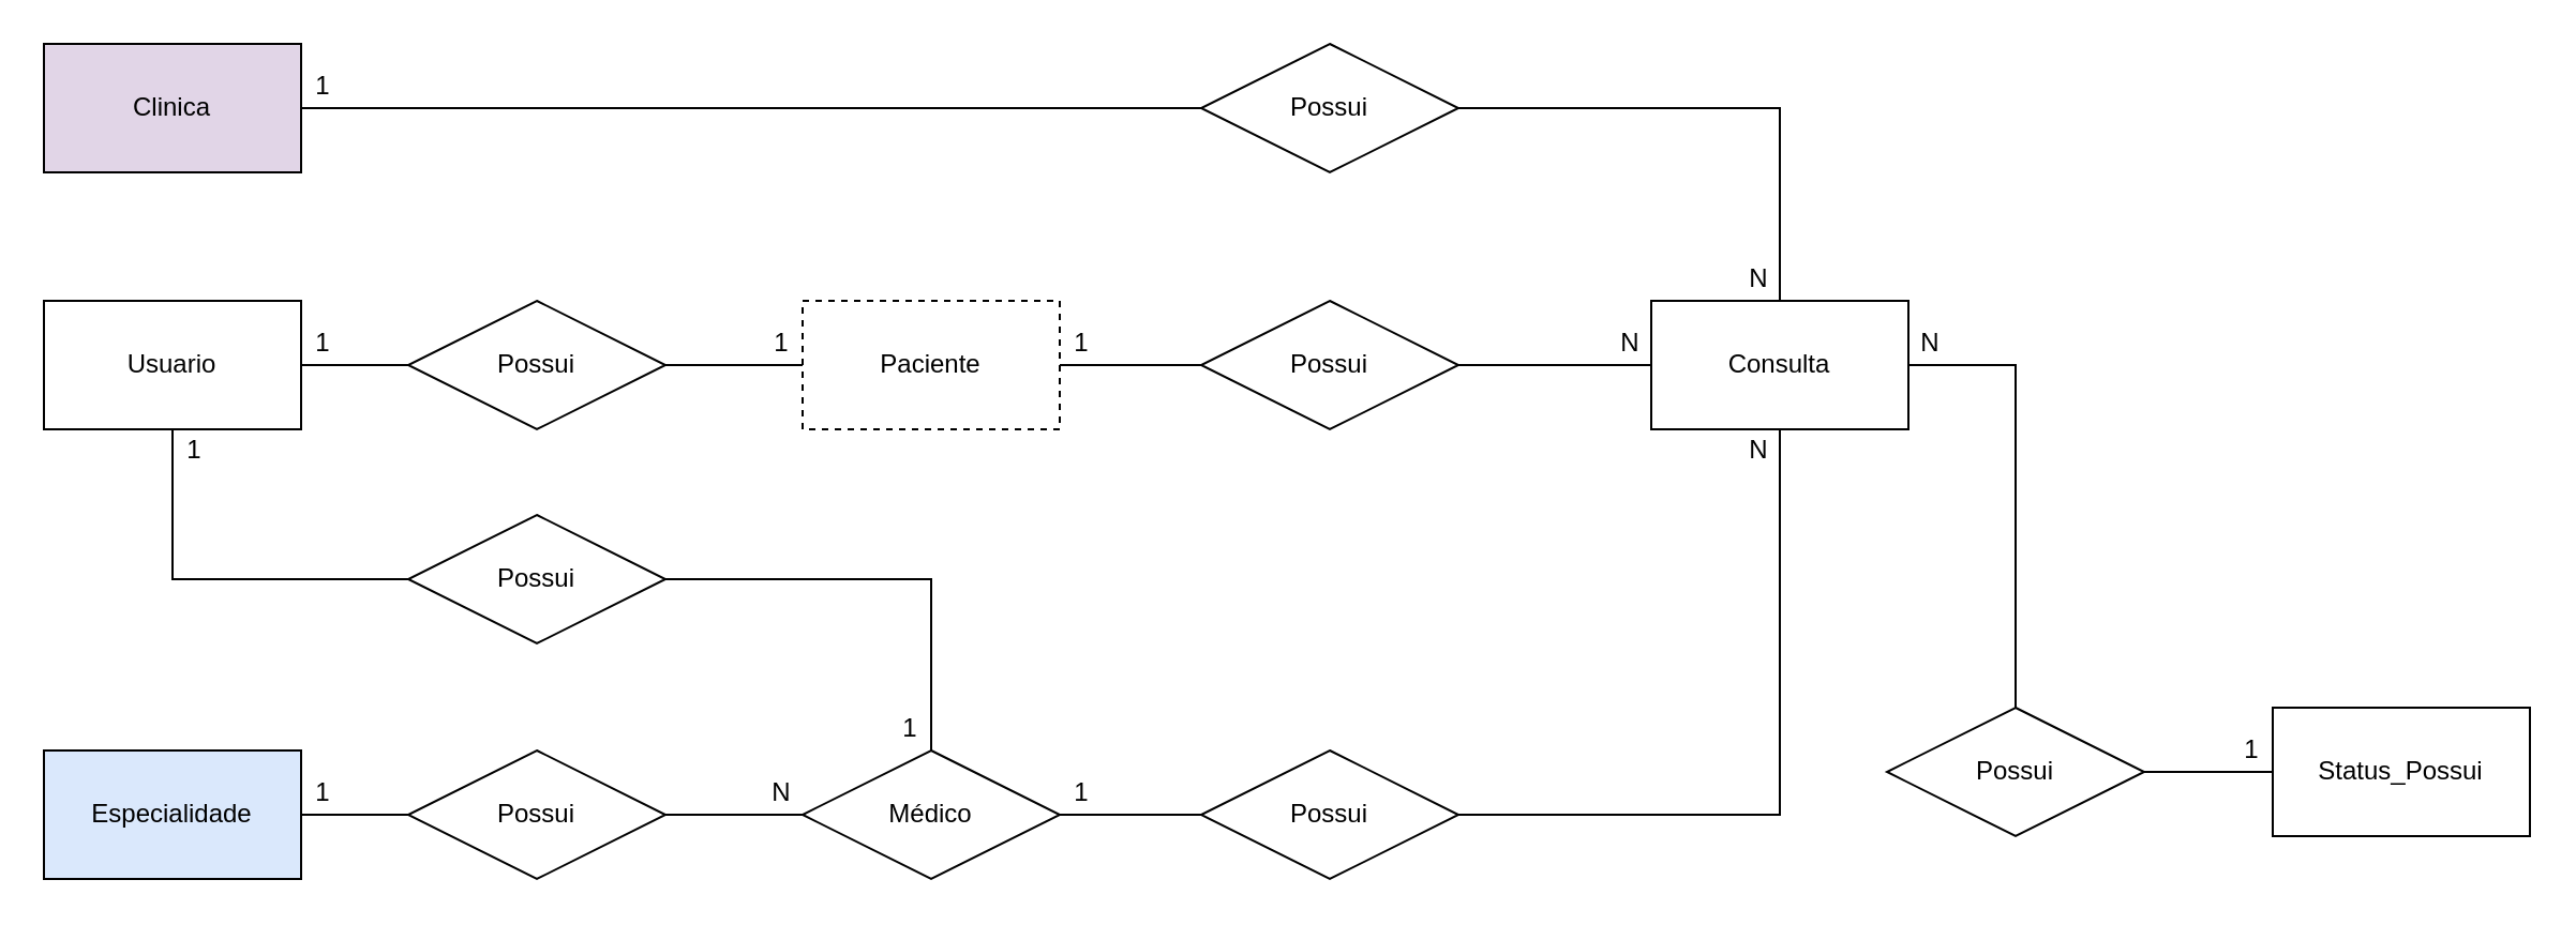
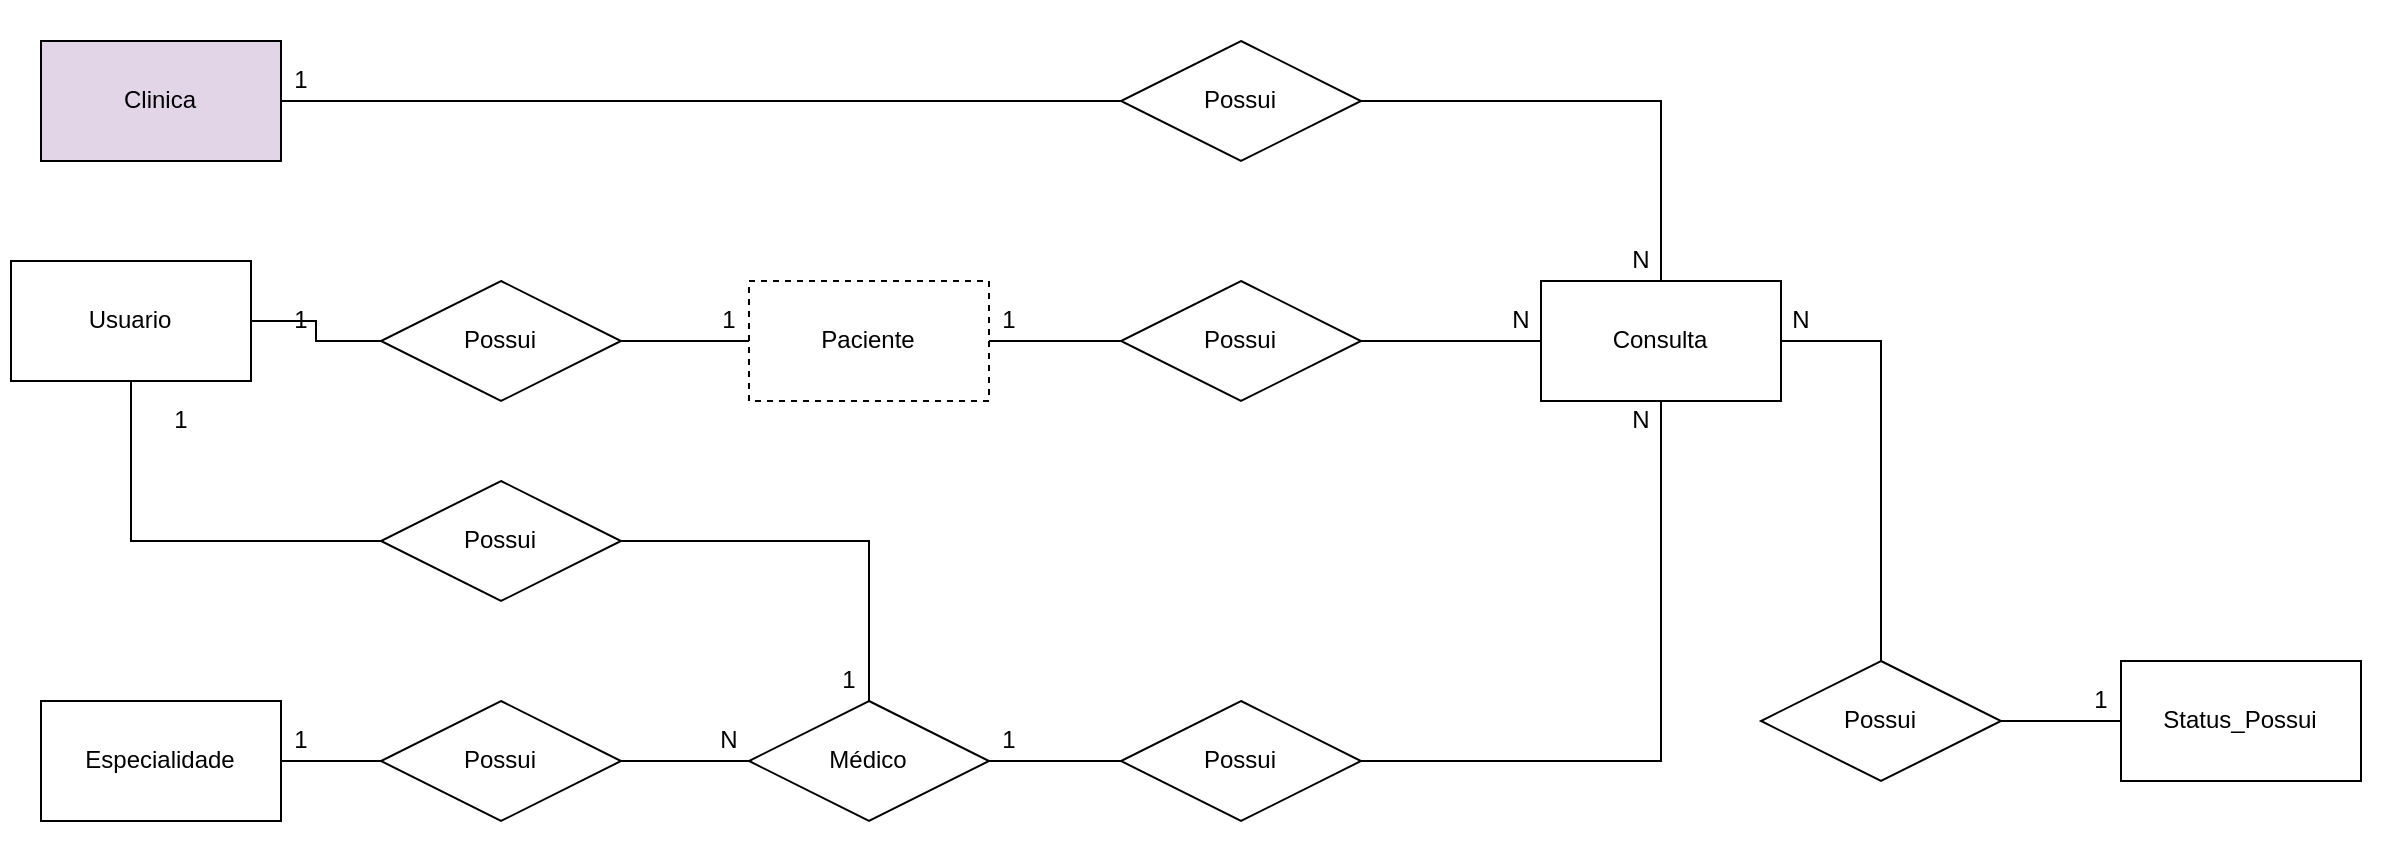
  <mxCell id="0" />
  <mxCell id="1" parent="0" />
  <mxCell id="2" style="edgeStyle=orthogonalEdgeStyle;rounded=0;orthogonalLoop=1;jettySize=auto;html=1;entryX=0;entryY=0.5;entryDx=0;entryDy=0;endArrow=none;endFill=0;" parent="1" source="3" target="23" edge="1"><mxGeometry relative="1" as="geometry" /></mxCell>
  <mxCell id="3" value="Clinica" style="rounded=0;whiteSpace=wrap;html=1;fillColor=#e1d5e7;" parent="1" vertex="1"><mxGeometry y="20" width="120" height="60" as="geometry" x="20" /></mxCell>
  <mxCell id="4" style="edgeStyle=orthogonalEdgeStyle;rounded=0;orthogonalLoop=1;jettySize=auto;html=1;entryX=0;entryY=0.5;entryDx=0;entryDy=0;endArrow=none;endFill=0;" parent="1" source="6" target="10" edge="1"><mxGeometry relative="1" as="geometry" /></mxCell>
  <mxCell id="5" style="edgeStyle=orthogonalEdgeStyle;rounded=0;orthogonalLoop=1;jettySize=auto;html=1;entryX=0;entryY=0.5;entryDx=0;entryDy=0;endArrow=none;endFill=0;exitX=0.5;exitY=1;exitDx=0;exitDy=0;" parent="1" source="6" target="33" edge="1"><mxGeometry relative="1" as="geometry" /></mxCell>
- <mxCell id="6" value="Usuario" style="rounded=0;whiteSpace=wrap;html=1;" parent="1" vertex="1"><mxGeometry y="140" width="120" height="60" as="geometry" x="20" /></mxCell>
+ <mxCell id="6" value="Usuario" style="rounded=0;whiteSpace=wrap;html=1;" parent="1" vertex="1"><mxGeometry x="5" y="130" width="120" height="60" as="geometry" /></mxCell>
  <mxCell id="7" style="edgeStyle=orthogonalEdgeStyle;rounded=0;orthogonalLoop=1;jettySize=auto;html=1;entryX=0.058;entryY=0.5;entryDx=0;entryDy=0;entryPerimeter=0;endArrow=none;endFill=0;" parent="1" source="8" target="27" edge="1"><mxGeometry relative="1" as="geometry" /></mxCell>
  <mxCell id="8" value="Paciente" style="rounded=0;whiteSpace=wrap;html=1;dashed=1;" parent="1" vertex="1"><mxGeometry x="374" y="140" width="120" height="60" as="geometry" /></mxCell>
  <mxCell id="9" style="edgeStyle=orthogonalEdgeStyle;rounded=0;orthogonalLoop=1;jettySize=auto;html=1;entryX=0;entryY=0.5;entryDx=0;entryDy=0;endArrow=none;endFill=0;" parent="1" source="10" target="8" edge="1"><mxGeometry relative="1" as="geometry" /></mxCell>
  <mxCell id="10" value="Possui" style="shape=rhombus;perimeter=rhombusPerimeter;whiteSpace=wrap;html=1;align=center;" parent="1" vertex="1"><mxGeometry x="190" y="140" width="120" height="60" as="geometry" /></mxCell>
  <mxCell id="11" value="1" style="text;html=1;align=center;verticalAlign=middle;resizable=0;points=[];autosize=1;strokeColor=none;" parent="1" vertex="1"><mxGeometry x="140" y="150" width="20" height="20" as="geometry" /></mxCell>
  <mxCell id="12" value="1" style="text;html=1;align=center;verticalAlign=middle;resizable=0;points=[];autosize=1;strokeColor=none;" parent="1" vertex="1"><mxGeometry x="354" y="150" width="20" height="20" as="geometry" /></mxCell>
  <mxCell id="13" style="edgeStyle=orthogonalEdgeStyle;rounded=0;orthogonalLoop=1;jettySize=auto;html=1;entryX=0;entryY=0.5;entryDx=0;entryDy=0;endArrow=none;endFill=0;" parent="1" source="14" target="16" edge="1"><mxGeometry relative="1" as="geometry" /></mxCell>
- <mxCell id="14" value="Especialidade" style="rounded=0;whiteSpace=wrap;html=1;fillColor=#dae8fc;" parent="1" vertex="1"><mxGeometry y="350" width="120" height="60" as="geometry" x="20" /></mxCell>
+ <mxCell id="14" value="Especialidade" style="rounded=0;whiteSpace=wrap;html=1;" parent="1" vertex="1"><mxGeometry y="350" width="120" height="60" as="geometry" x="20" /></mxCell>
  <mxCell id="15" style="edgeStyle=orthogonalEdgeStyle;rounded=0;orthogonalLoop=1;jettySize=auto;html=1;entryX=0;entryY=0.5;entryDx=0;entryDy=0;endArrow=none;endFill=0;" parent="1" source="16" target="18" edge="1"><mxGeometry relative="1" as="geometry" /></mxCell>
  <mxCell id="16" value="Possui" style="shape=rhombus;perimeter=rhombusPerimeter;whiteSpace=wrap;html=1;align=center;" parent="1" vertex="1"><mxGeometry x="190" y="350" width="120" height="60" as="geometry" /></mxCell>
  <mxCell id="17" style="edgeStyle=orthogonalEdgeStyle;rounded=0;orthogonalLoop=1;jettySize=auto;html=1;entryX=0;entryY=0.5;entryDx=0;entryDy=0;endArrow=none;endFill=0;" parent="1" source="18" target="25" edge="1"><mxGeometry relative="1" as="geometry" /></mxCell>
  <mxCell id="18" value="Médico" style="rhombus;whiteSpace=wrap;html=1;" parent="1" vertex="1"><mxGeometry x="374" y="350" width="120" height="60" as="geometry" /></mxCell>
  <mxCell id="19" value="1" style="text;html=1;align=center;verticalAlign=middle;resizable=0;points=[];autosize=1;strokeColor=none;" parent="1" vertex="1"><mxGeometry x="140" y="360" width="20" height="20" as="geometry" /></mxCell>
  <mxCell id="20" value="N" style="text;html=1;align=center;verticalAlign=middle;resizable=0;points=[];autosize=1;strokeColor=none;" parent="1" vertex="1"><mxGeometry x="354" y="360" width="20" height="20" as="geometry" /></mxCell>
  <mxCell id="21" value="Consulta" style="rounded=0;whiteSpace=wrap;html=1;" parent="1" vertex="1"><mxGeometry x="770" y="140" width="120" height="60" as="geometry" /></mxCell>
  <mxCell id="22" style="edgeStyle=orthogonalEdgeStyle;rounded=0;orthogonalLoop=1;jettySize=auto;html=1;entryX=0.5;entryY=0;entryDx=0;entryDy=0;endArrow=none;endFill=0;" parent="1" source="23" target="21" edge="1"><mxGeometry relative="1" as="geometry" /></mxCell>
  <mxCell id="23" value="Possui" style="shape=rhombus;perimeter=rhombusPerimeter;whiteSpace=wrap;html=1;align=center;" parent="1" vertex="1"><mxGeometry x="560" y="20" width="120" height="60" as="geometry" /></mxCell>
  <mxCell id="24" style="edgeStyle=orthogonalEdgeStyle;rounded=0;orthogonalLoop=1;jettySize=auto;html=1;endArrow=none;endFill=0;" parent="1" source="25" target="21" edge="1"><mxGeometry relative="1" as="geometry" /></mxCell>
  <mxCell id="25" value="Possui" style="shape=rhombus;perimeter=rhombusPerimeter;whiteSpace=wrap;html=1;align=center;" parent="1" vertex="1"><mxGeometry x="560" y="350" width="120" height="60" as="geometry" /></mxCell>
  <mxCell id="26" style="edgeStyle=orthogonalEdgeStyle;rounded=0;orthogonalLoop=1;jettySize=auto;html=1;endArrow=none;endFill=0;" parent="1" source="27" target="21" edge="1"><mxGeometry relative="1" as="geometry" /></mxCell>
  <mxCell id="27" value="Possui" style="shape=rhombus;perimeter=rhombusPerimeter;whiteSpace=wrap;html=1;align=center;" parent="1" vertex="1"><mxGeometry x="560" y="140" width="120" height="60" as="geometry" /></mxCell>
  <mxCell id="28" style="edgeStyle=orthogonalEdgeStyle;rounded=0;orthogonalLoop=1;jettySize=auto;html=1;endArrow=none;endFill=0;" parent="1" source="29" target="31" edge="1"><mxGeometry relative="1" as="geometry" /></mxCell>
  <mxCell id="29" value="Status_Possui&lt;br&gt;" style="rounded=0;whiteSpace=wrap;html=1;" parent="1" vertex="1"><mxGeometry x="1060" y="330" width="120" height="60" as="geometry" /></mxCell>
  <mxCell id="30" style="edgeStyle=orthogonalEdgeStyle;rounded=0;orthogonalLoop=1;jettySize=auto;html=1;entryX=1;entryY=0.5;entryDx=0;entryDy=0;endArrow=none;endFill=0;" parent="1" source="31" target="21" edge="1"><mxGeometry relative="1" as="geometry" /></mxCell>
  <mxCell id="31" value="Possui" style="shape=rhombus;perimeter=rhombusPerimeter;whiteSpace=wrap;html=1;align=center;" parent="1" vertex="1"><mxGeometry x="880" y="330" width="120" height="60" as="geometry" /></mxCell>
  <mxCell id="32" style="edgeStyle=orthogonalEdgeStyle;rounded=0;orthogonalLoop=1;jettySize=auto;html=1;entryX=0.5;entryY=0;entryDx=0;entryDy=0;endArrow=none;endFill=0;" parent="1" source="33" target="18" edge="1"><mxGeometry relative="1" as="geometry" /></mxCell>
  <mxCell id="33" value="Possui" style="shape=rhombus;perimeter=rhombusPerimeter;whiteSpace=wrap;html=1;align=center;" parent="1" vertex="1"><mxGeometry x="190" y="240" width="120" height="60" as="geometry" /></mxCell>
  <mxCell id="34" value="1" style="text;html=1;align=center;verticalAlign=middle;resizable=0;points=[];autosize=1;strokeColor=none;" parent="1" vertex="1"><mxGeometry x="140" y="30" width="20" height="20" as="geometry" /></mxCell>
  <mxCell id="35" value="N" style="text;html=1;align=center;verticalAlign=middle;resizable=0;points=[];autosize=1;strokeColor=none;" parent="1" vertex="1"><mxGeometry x="810" y="120" width="20" height="20" as="geometry" /></mxCell>
  <mxCell id="36" value="1" style="text;html=1;align=center;verticalAlign=middle;resizable=0;points=[];autosize=1;strokeColor=none;" parent="1" vertex="1"><mxGeometry x="494" y="150" width="20" height="20" as="geometry" /></mxCell>
  <mxCell id="37" value="N" style="text;html=1;align=center;verticalAlign=middle;resizable=0;points=[];autosize=1;strokeColor=none;" parent="1" vertex="1"><mxGeometry x="750" y="150" width="20" height="20" as="geometry" /></mxCell>
  <mxCell id="38" value="1" style="text;html=1;align=center;verticalAlign=middle;resizable=0;points=[];autosize=1;strokeColor=none;" parent="1" vertex="1"><mxGeometry x="494" y="360" width="20" height="20" as="geometry" /></mxCell>
  <mxCell id="39" value="N" style="text;html=1;align=center;verticalAlign=middle;resizable=0;points=[];autosize=1;strokeColor=none;" parent="1" vertex="1"><mxGeometry x="810" y="200" width="20" height="20" as="geometry" /></mxCell>
  <mxCell id="40" value="N" style="text;html=1;align=center;verticalAlign=middle;resizable=0;points=[];autosize=1;strokeColor=none;" parent="1" vertex="1"><mxGeometry x="890" y="150" width="20" height="20" as="geometry" /></mxCell>
  <mxCell id="41" value="1" style="text;html=1;align=center;verticalAlign=middle;resizable=0;points=[];autosize=1;strokeColor=none;" parent="1" vertex="1"><mxGeometry x="1040" y="340" width="20" height="20" as="geometry" /></mxCell>
  <mxCell id="42" value="1" style="text;html=1;align=center;verticalAlign=middle;resizable=0;points=[];autosize=1;strokeColor=none;" vertex="1" parent="1"><mxGeometry x="80" y="200" width="20" height="20" as="geometry" /></mxCell>
  <mxCell id="43" value="1" style="text;html=1;align=center;verticalAlign=middle;resizable=0;points=[];autosize=1;strokeColor=none;" vertex="1" parent="1"><mxGeometry x="414" y="330" width="20" height="20" as="geometry" /></mxCell>
